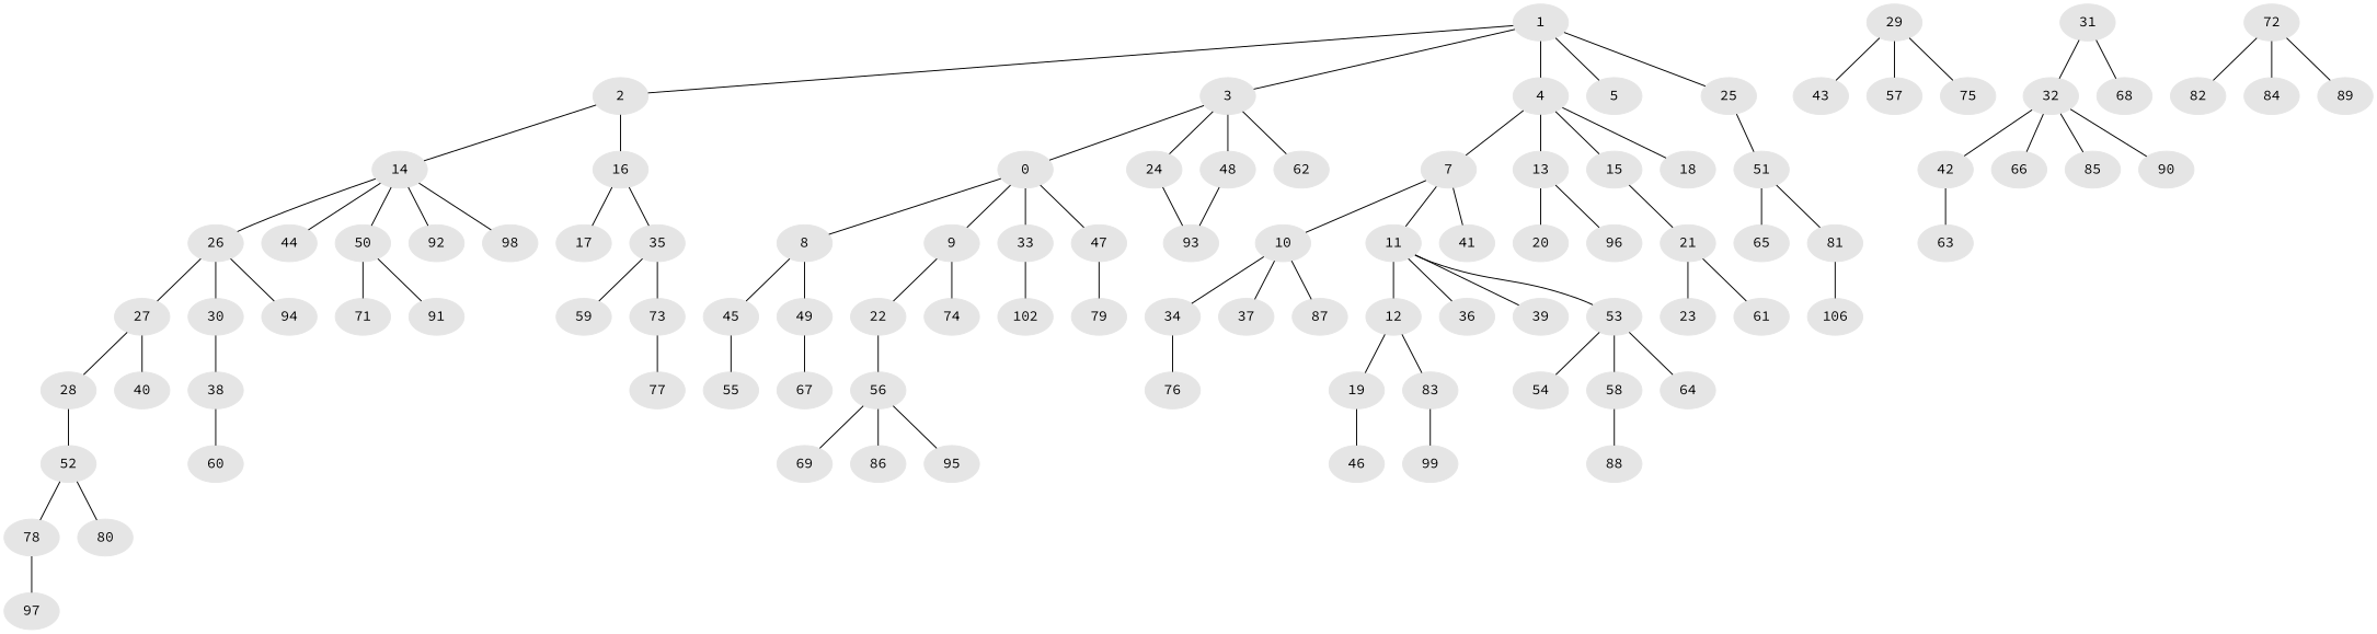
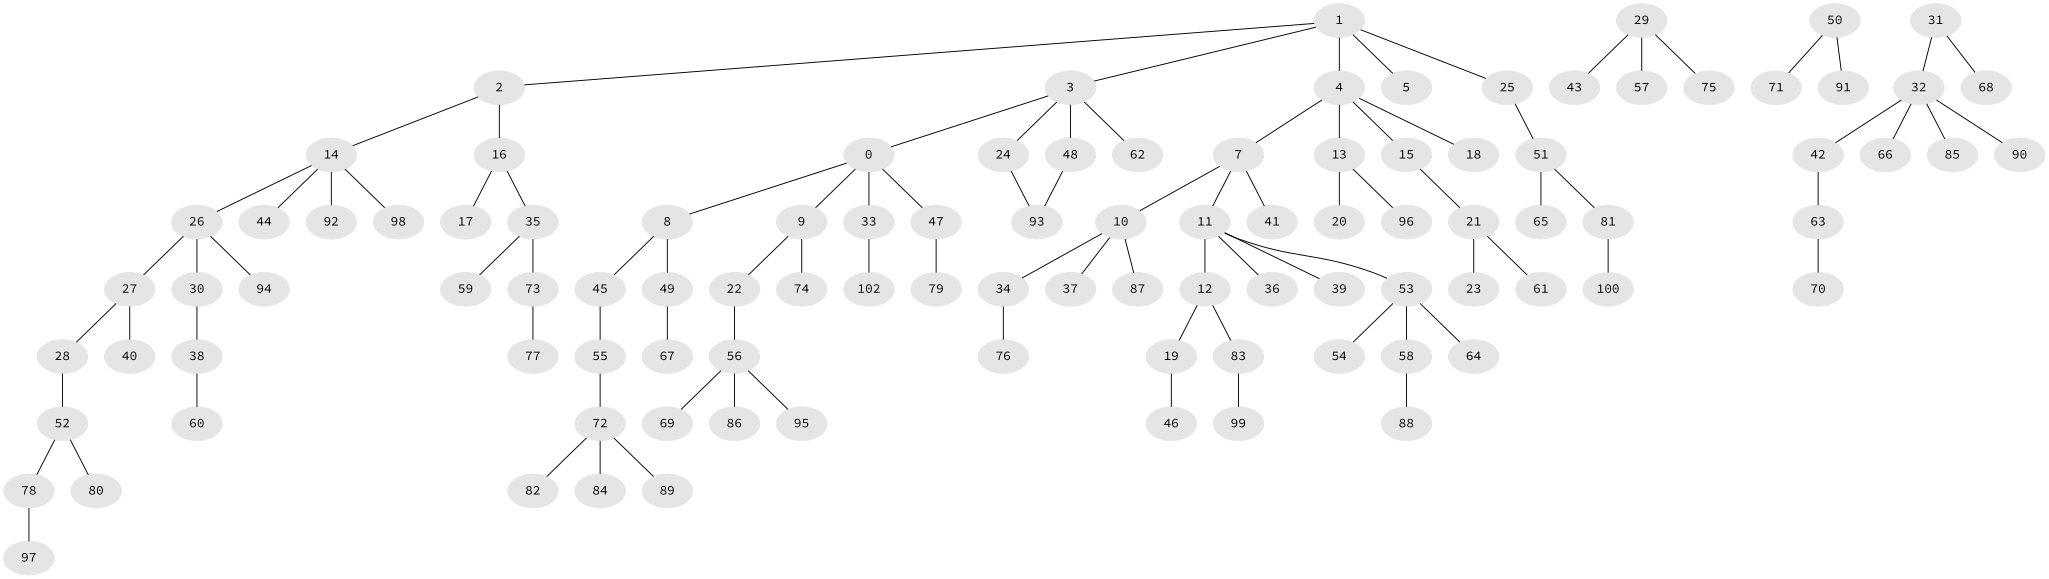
  graph {
    fontname="Source Code Pro"
    node [color=gray90 fontname="Source Code Pro" style=filled]
    edge [fontname="Source Code Pro"]
    1
    2
    3
    4
    5
    25
    14
    16
    n9 [label=0]
    24
    48
    62
    7
    13
    15
    18
    51
    29
    43
    57
    75
    26
    44
    50
    92
    98
    17
    35
    8
    9
    33
    47
    93
    10
    11
    41
    20
    96
    21
    45
    49
    22
    74
    n44 [label=102]
    79
    34
    37
    87
    12
    36
    39
    53
    55
    67
    56
    76
    19
    83
    54
    58
    64
    46
    99
    27
    30
    94
    71
    91
    23
    61
    59
    73
    69
    86
    95
    31
    32
    68
    65
    81
    28
    40
    38
    52
    78
    80
    60
    42
    66
    85
    90
    63
    77
+   70
    72
-   100 [label=106]
+   100
    97
    88
    82
    84
    89
    1 -- 2
    1 -- 3
    1 -- 4
    1 -- 5
    1 -- 25
    2 -- 14
    2 -- 16
    3 -- n9
    3 -- 24
    3 -- 48
    3 -- 62
    4 -- 7
    4 -- 13
    4 -- 15
    4 -- 18
    25 -- 51
    14 -- 26
    14 -- 44
-   14 -- 50
    14 -- 92
    14 -- 98
    16 -- 17
    16 -- 35
    n9 -- 8
    n9 -- 9
    n9 -- 33
    n9 -- 47
    24 -- 93
    48 -- 93
    7 -- 10
    7 -- 11
    7 -- 41
    13 -- 20
    13 -- 96
    15 -- 21
    51 -- 65
    51 -- 81
    29 -- 43
    29 -- 57
    29 -- 75
    26 -- 27
    26 -- 30
    26 -- 94
    50 -- 71
    50 -- 91
    35 -- 59
    35 -- 73
    8 -- 45
    8 -- 49
    9 -- 22
    9 -- 74
    33 -- n44
    47 -- 79
    10 -- 34
    10 -- 37
    10 -- 87
    11 -- 12
    11 -- 36
    11 -- 39
    11 -- 53
    21 -- 23
    21 -- 61
    45 -- 55
    49 -- 67
    22 -- 56
    34 -- 76
    12 -- 19
    12 -- 83
    53 -- 54
    53 -- 58
    53 -- 64
+   55 -- 72
    56 -- 69
    56 -- 86
    56 -- 95
    19 -- 46
    83 -- 99
    58 -- 88
    27 -- 28
    27 -- 40
    30 -- 38
    73 -- 77
    31 -- 32
    31 -- 68
    32 -- 42
    32 -- 66
    32 -- 85
    32 -- 90
    81 -- 100
    28 -- 52
    38 -- 60
    52 -- 78
    52 -- 80
    78 -- 97
    42 -- 63
+   63 -- 70
    72 -- 82
    72 -- 84
    72 -- 89
  }
